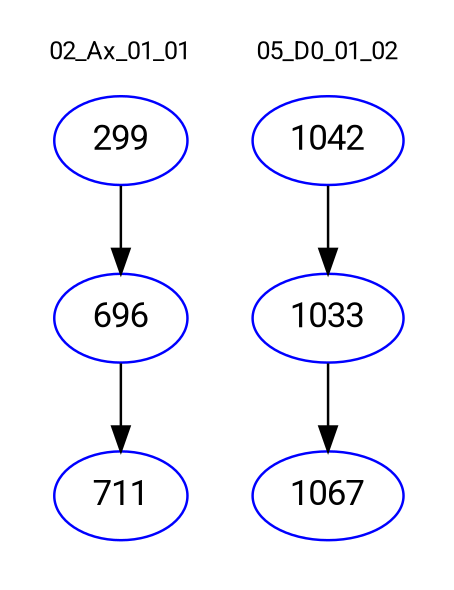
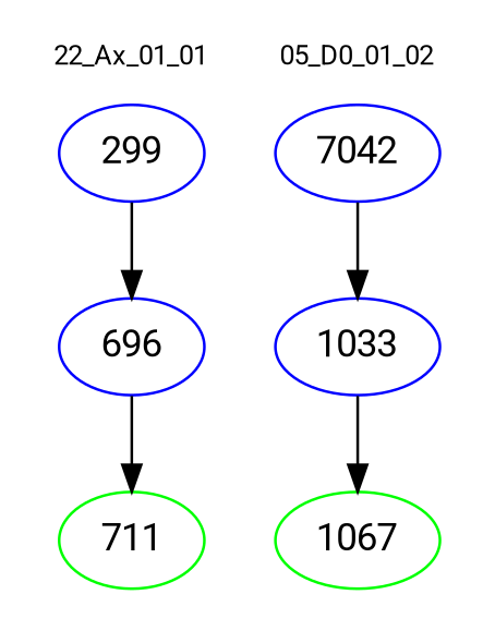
  digraph {
    fontname=Roboto
    node [color=blue fontname=Roboto]
    edge [color=black fontname=Roboto]
    n1 [label=299]
    n2 [label=696]
-   n3 [label=711]
-   n4 [label=1042]
+   n3 [color=green label=711]
+   n4 [label=7042]
    n5 [label=1033]
-   n6 [label=1067]
+   n6 [color=green label=1067]
    subgraph cluster_1 {
      color=white
      fontsize=10
-     label="02_Ax_01_01"
+     label="22_Ax_01_01"
      n1
      n2
      n3
    }
    subgraph cluster_2 {
      color=white
      fontsize=10
      label="05_D0_01_02"
      n4
      n5
      n6
    }
    n1 -> n2
    n2 -> n3
    n4 -> n5
    n5 -> n6
  }
